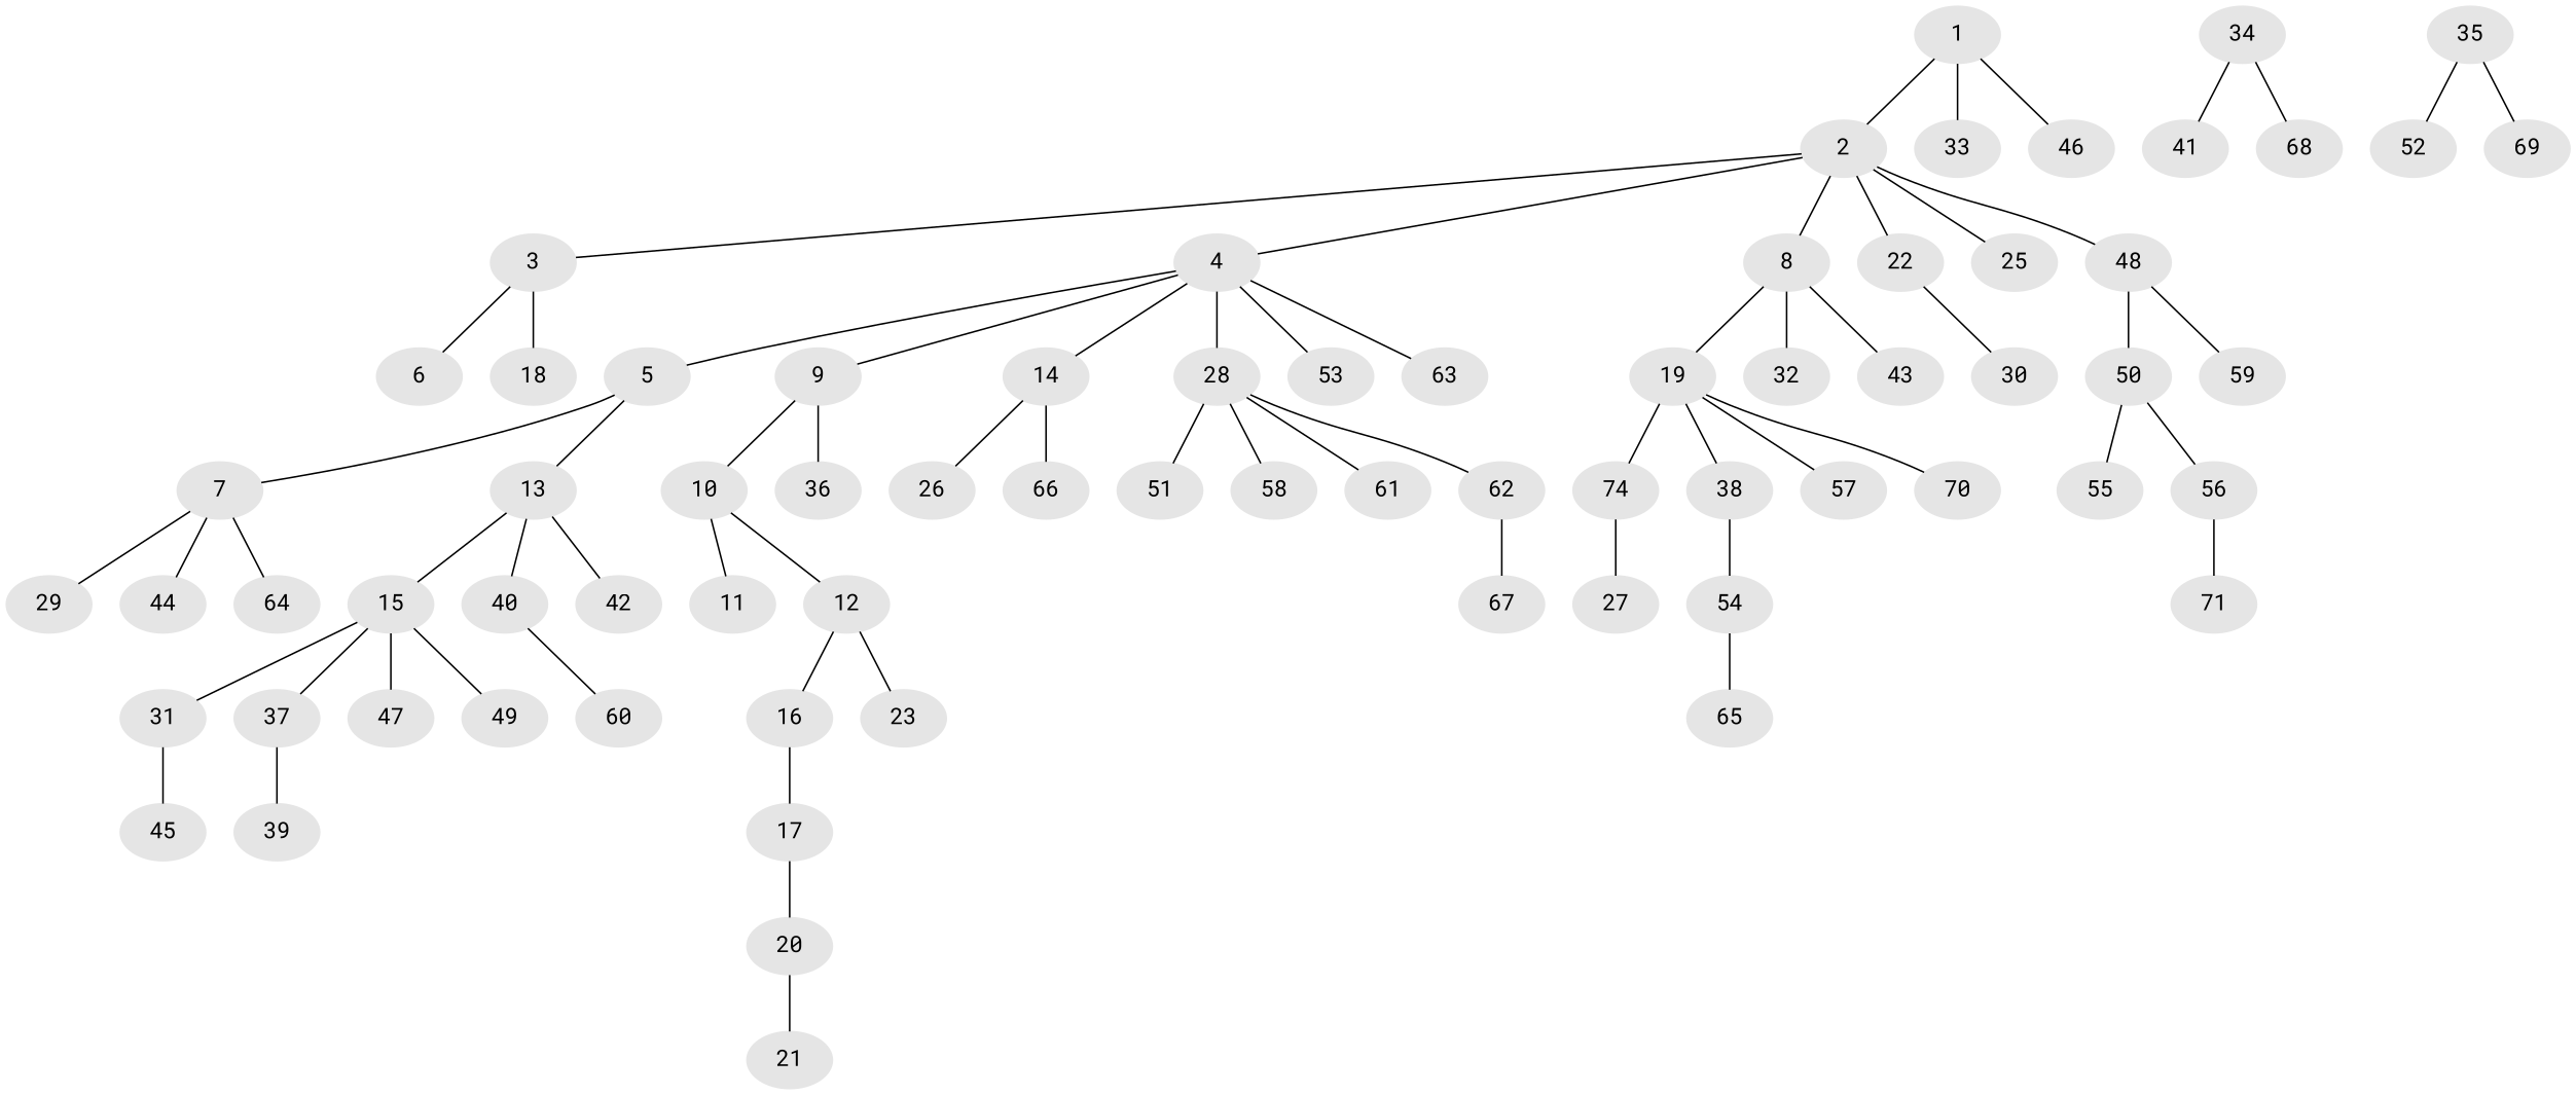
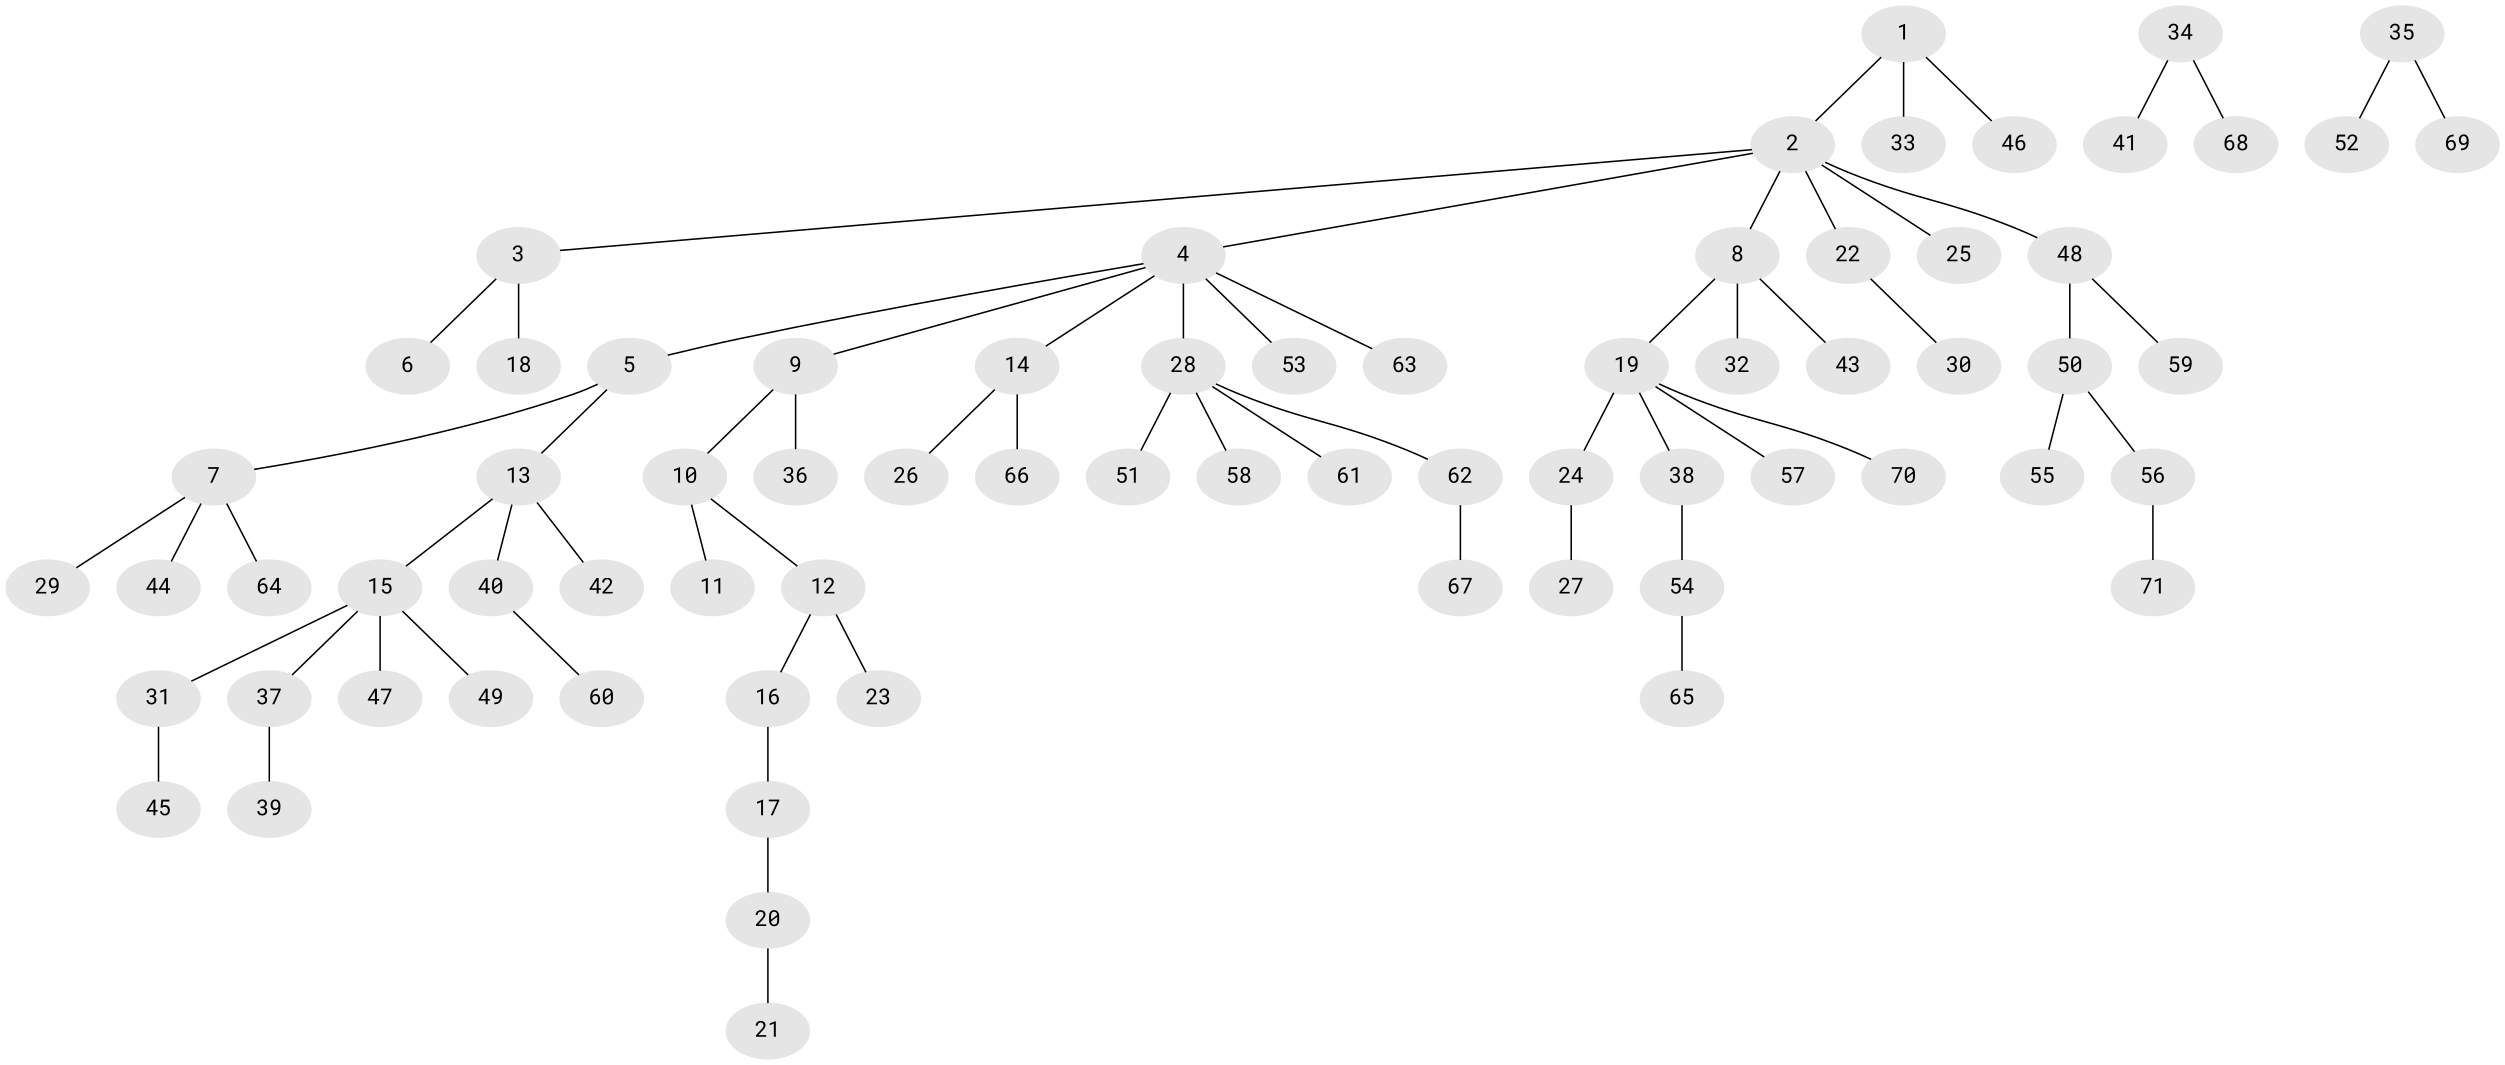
  graph {
    fontname="Roboto Mono"
    node [color=gray90 fontname="Roboto Mono" style=filled]
    edge [fontname="Roboto Mono"]
    1
    2
    33
    46
    3
    4
    8
    22
    25
    48
    34
    41
    68
    6
    18
    5
    9
    14
    28
    53
    63
    19
    32
    43
    30
    50
    59
    7
    13
    10
    36
    26
    66
    51
    58
    61
    62
    29
    44
    64
    15
    40
    42
-   24 [label=74]
+   24
    38
    57
    70
    11
    12
    16
    23
    17
    31
    37
    47
    49
    60
    45
    39
    20
    21
    27
    54
    67
    35
    52
    69
    65
    55
    56
    71
    1 -- 2
    1 -- 33
    1 -- 46
    2 -- 3
    2 -- 4
    2 -- 8
    2 -- 22
    2 -- 25
    2 -- 48
    3 -- 6
    3 -- 18
    4 -- 5
    4 -- 9
    4 -- 14
    4 -- 28
    4 -- 53
    4 -- 63
    8 -- 19
    8 -- 32
    8 -- 43
    22 -- 30
    48 -- 50
    48 -- 59
    34 -- 41
    34 -- 68
    5 -- 7
    5 -- 13
    9 -- 10
    9 -- 36
    14 -- 26
    14 -- 66
    28 -- 51
    28 -- 58
    28 -- 61
    28 -- 62
    19 -- 24
    19 -- 38
    19 -- 57
    19 -- 70
    50 -- 55
    50 -- 56
    7 -- 29
    7 -- 44
    7 -- 64
    13 -- 15
    13 -- 40
    13 -- 42
    10 -- 11
    10 -- 12
    62 -- 67
    15 -- 31
    15 -- 37
    15 -- 47
    15 -- 49
    40 -- 60
    24 -- 27
    38 -- 54
    12 -- 16
    12 -- 23
    16 -- 17
    17 -- 20
    31 -- 45
    37 -- 39
    20 -- 21
    54 -- 65
    35 -- 52
    35 -- 69
    56 -- 71
  }
